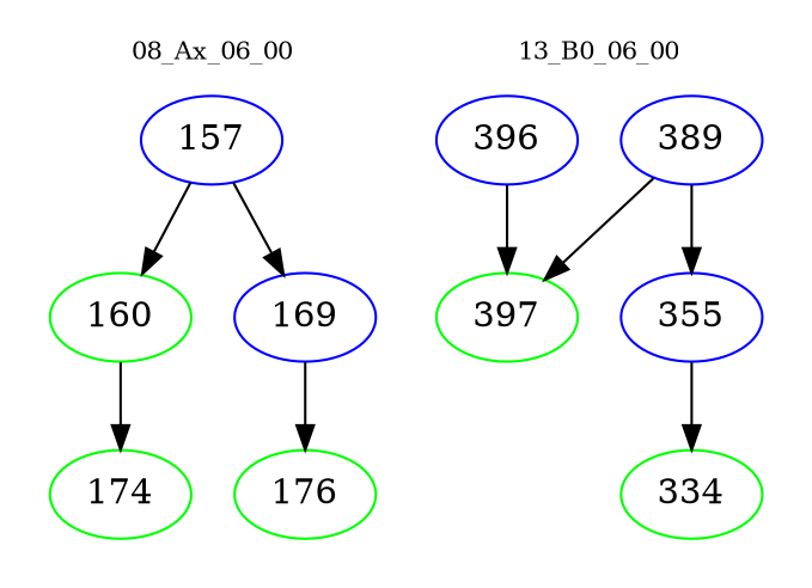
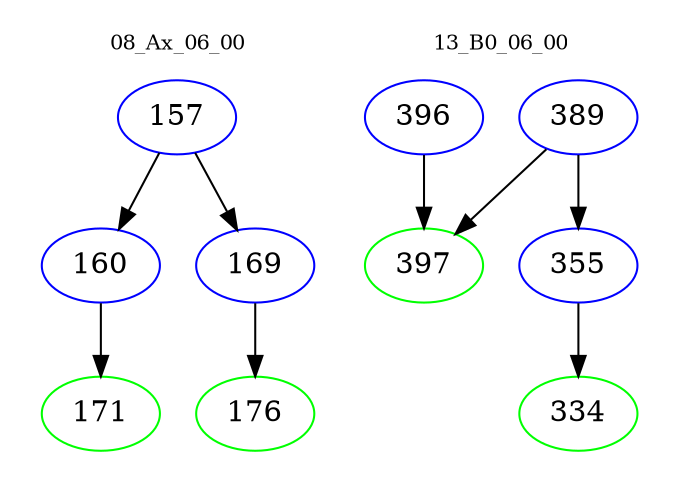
  digraph {
    node [color=blue]
    edge [color=black]
    n1 [label=157]
-   n2 [color=green label=160]
+   n2 [label=160]
    n3 [label=169]
-   n4 [color=green label=174]
+   n4 [color=green label=171]
    n5 [color=green label=176]
    n6 [label=389]
    n7 [label=355]
    n8 [label=396]
    n9 [color=green label=334]
    n10 [color=green label=397]
    subgraph cluster_1 {
      color=white
      fontsize=10
      label="08_Ax_06_00"
      n1
      n2
      n3
      n4
      n5
    }
    subgraph cluster_2 {
      color=white
      fontsize=10
      label="13_B0_06_00"
      n6
      n7
      n8
      n9
      n10
    }
    n1 -> n2
    n1 -> n3
    n2 -> n4
    n3 -> n5
    n6 -> n7
    n6 -> n10
    n7 -> n9
    n8 -> n10
  }
